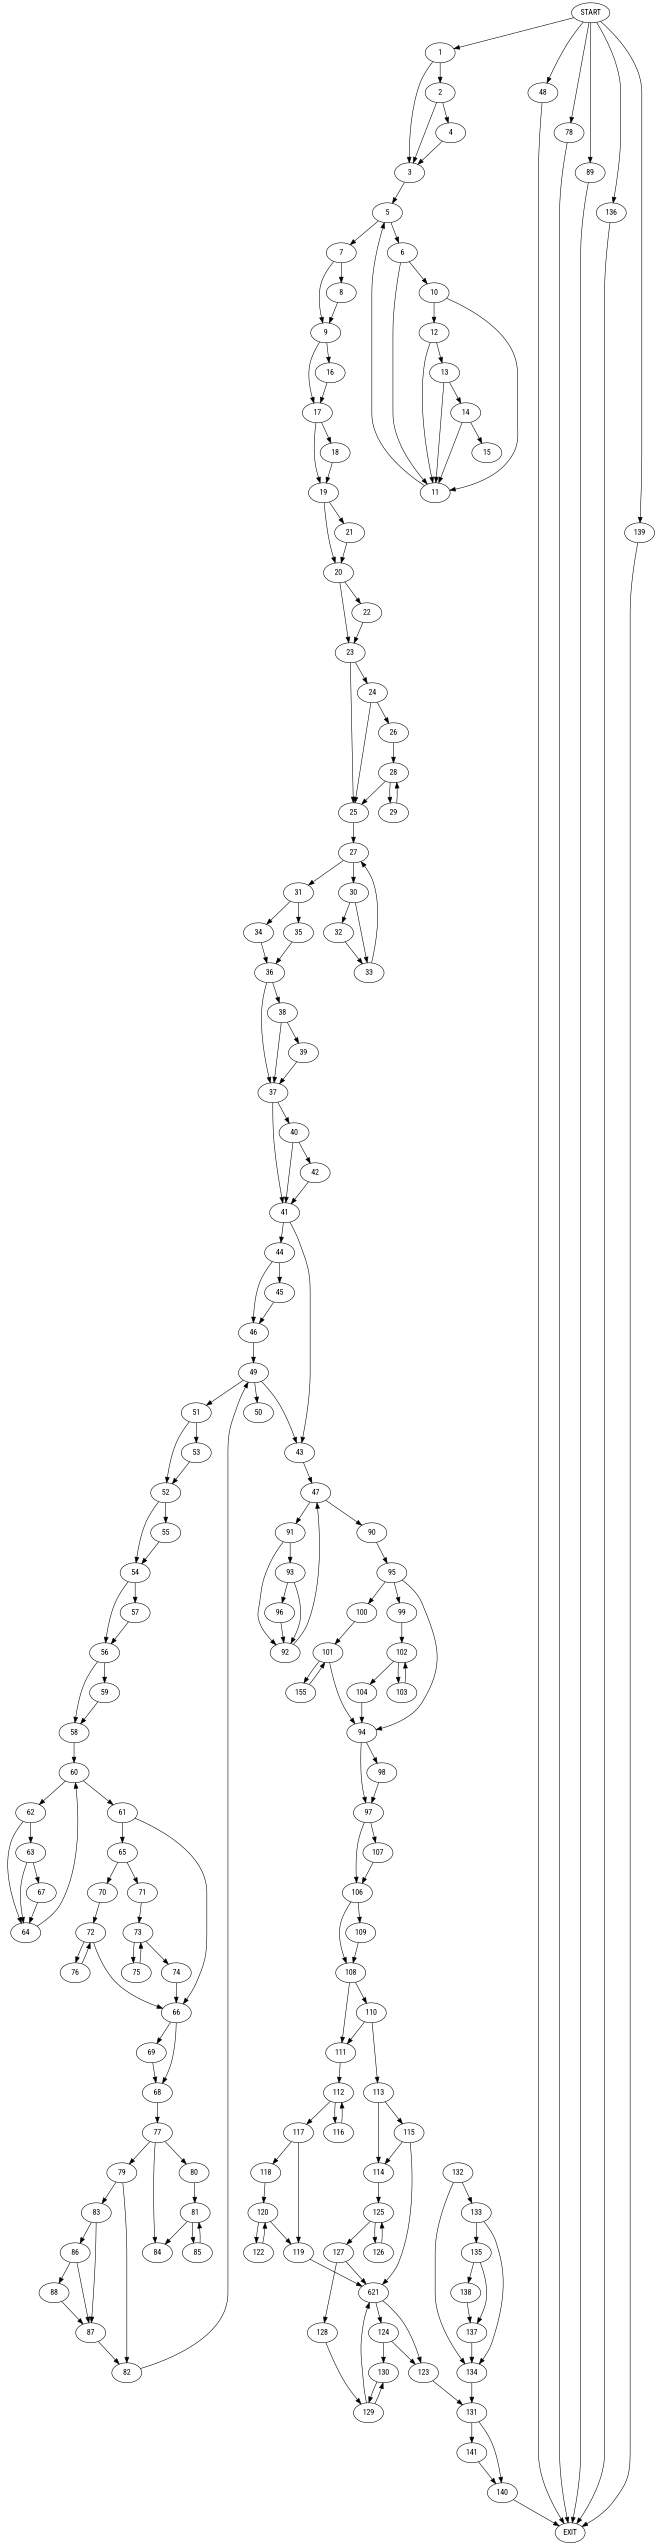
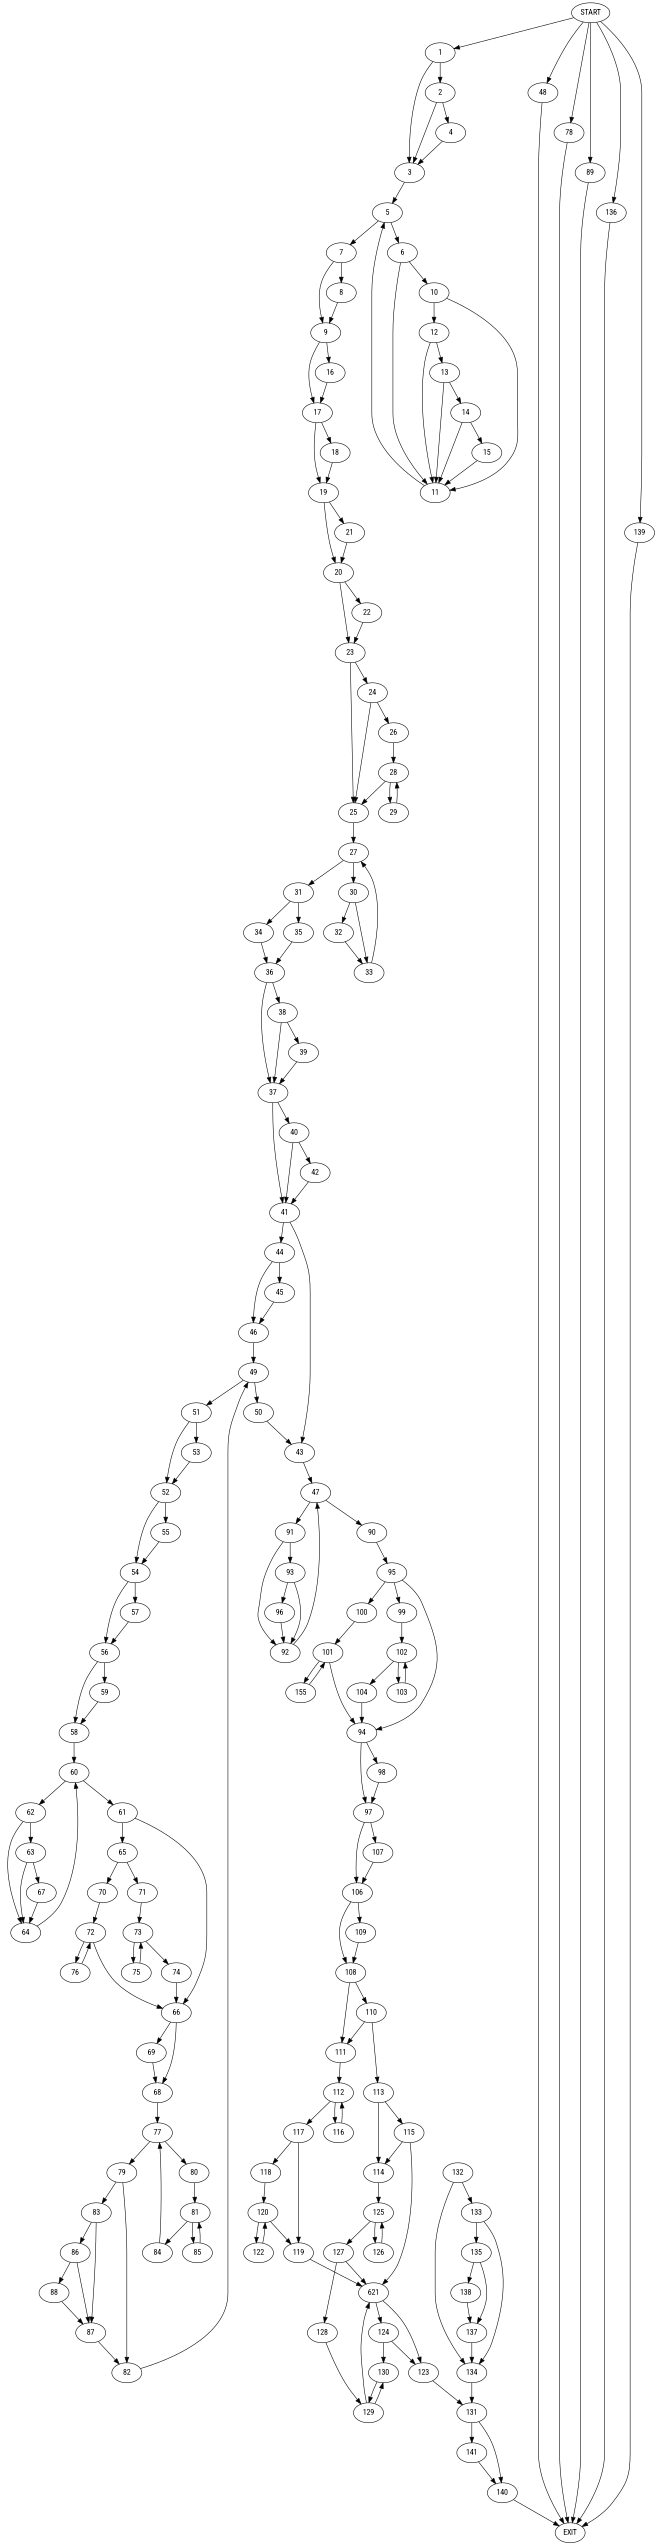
  digraph {
    fontname="Roboto Condensed"
    node [fontname="Roboto Condensed"]
    edge [fontname="Roboto Condensed"]
    n1 [label=START]
    1
    48
    78
    89
    136
    139
    2
    3
    n10 [label=EXIT]
    4
    5
    6
    7
    10
    11
    8
    9
    12
    16
    17
    18
    19
    13
    14
    15
    20
    21
    22
    23
    24
    25
    26
    27
    28
    30
    31
    29
    32
    33
    34
    35
    36
    37
    38
    40
    41
    39
    42
    43
    44
    47
    45
    46
    90
    91
    49
    50
    51
    95
    92
    93
    52
    53
    54
    55
    56
    57
    58
    59
    60
    61
    62
    65
    66
    63
    64
    70
    71
    68
    69
    67
    72
    73
    77
    79
    80
    76
    74
    75
    82
    83
    81
    86
    87
    84
    85
    88
    94
    97
    98
    99
    100
    96
    106
    107
    102
    101
    108
    109
    103
    104
    n113 [label=155]
    110
    111
    113
    112
    114
    115
    116
    117
    118
    119
    125
    n125 [label=621]
    126
    127
    123
    124
    120
    122
    131
    130
    140
    141
    132
    133
    134
    128
    129
    135
    137
    138
    n1 -> 1
    n1 -> 48
    n1 -> 78
    n1 -> 89
    n1 -> 136
    n1 -> 139
    1 -> 2
    1 -> 3
    48 -> n10
    78 -> n10
    89 -> n10
    136 -> n10
    139 -> n10
    2 -> 3
    2 -> 4
    3 -> 5
    4 -> 3
    5 -> 6
    5 -> 7
    6 -> 10
    6 -> 11
    7 -> 8
    7 -> 9
    10 -> 11
    10 -> 12
    11 -> 5
    8 -> 9
    9 -> 16
    9 -> 17
    12 -> 11
    12 -> 13
    16 -> 17
    17 -> 18
    17 -> 19
    18 -> 19
    19 -> 20
    19 -> 21
    13 -> 11
    13 -> 14
    14 -> 11
    14 -> 15
+   15 -> 11
    20 -> 22
    20 -> 23
    21 -> 20
    22 -> 23
    23 -> 24
    23 -> 25
    24 -> 25
    24 -> 26
    25 -> 27
    26 -> 28
    27 -> 30
    27 -> 31
    28 -> 25
    28 -> 29
    30 -> 32
    30 -> 33
    31 -> 34
    31 -> 35
    29 -> 28
    32 -> 33
    33 -> 27
    34 -> 36
    35 -> 36
    36 -> 37
    36 -> 38
    37 -> 40
    37 -> 41
    38 -> 37
    38 -> 39
    40 -> 41
    40 -> 42
    41 -> 43
    41 -> 44
    39 -> 37
    42 -> 41
    43 -> 47
    44 -> 45
    44 -> 46
    47 -> 90
    47 -> 91
    45 -> 46
    46 -> 49
    90 -> 95
    91 -> 92
    91 -> 93
    49 -> 50
    49 -> 51
-   49 -> 43
+   50 -> 43
    51 -> 52
    51 -> 53
    95 -> 94
    95 -> 99
    95 -> 100
    92 -> 47
    93 -> 92
    93 -> 96
    52 -> 54
    52 -> 55
    53 -> 52
    54 -> 56
    54 -> 57
    55 -> 54
    56 -> 58
    56 -> 59
    57 -> 56
    58 -> 60
    59 -> 58
    60 -> 61
    60 -> 62
    61 -> 65
    61 -> 66
    62 -> 63
    62 -> 64
    65 -> 70
    65 -> 71
    66 -> 68
    66 -> 69
    63 -> 64
    63 -> 67
    64 -> 60
    70 -> 72
    71 -> 73
    68 -> 77
    69 -> 68
    67 -> 64
    72 -> 66
    72 -> 76
    73 -> 74
    73 -> 75
    77 -> 79
    77 -> 80
    79 -> 82
    79 -> 83
    80 -> 81
    76 -> 72
    74 -> 66
    75 -> 73
    82 -> 49
    83 -> 86
    83 -> 87
    81 -> 84
    81 -> 85
    86 -> 87
    86 -> 88
    87 -> 82
-   77 -> 84
+   84 -> 77
    85 -> 81
    88 -> 87
    94 -> 97
    94 -> 98
    97 -> 106
    97 -> 107
    98 -> 97
    99 -> 102
    100 -> 101
    96 -> 92
    106 -> 108
    106 -> 109
    107 -> 106
    102 -> 103
    102 -> 104
    101 -> 94
    101 -> n113
    108 -> 110
    108 -> 111
    109 -> 108
    103 -> 102
    104 -> 94
    n113 -> 101
    110 -> 111
    110 -> 113
    111 -> 112
    113 -> 114
    113 -> 115
    112 -> 116
    112 -> 117
    114 -> 125
    115 -> 114
    115 -> n125
    116 -> 112
    117 -> 118
    117 -> 119
    118 -> 120
    119 -> n125
    125 -> 126
    125 -> 127
    n125 -> 123
    n125 -> 124
    126 -> 125
    127 -> n125
    127 -> 128
    123 -> 131
    124 -> 123
    124 -> 130
    120 -> 119
    120 -> 122
    122 -> 120
    131 -> 140
    131 -> 141
    130 -> 129
    140 -> n10
    141 -> 140
    132 -> 133
    132 -> 134
    133 -> 134
    133 -> 135
    134 -> 131
    128 -> 129
    129 -> n125
    129 -> 130
    135 -> 137
    135 -> 138
    137 -> 134
    138 -> 137
  }
